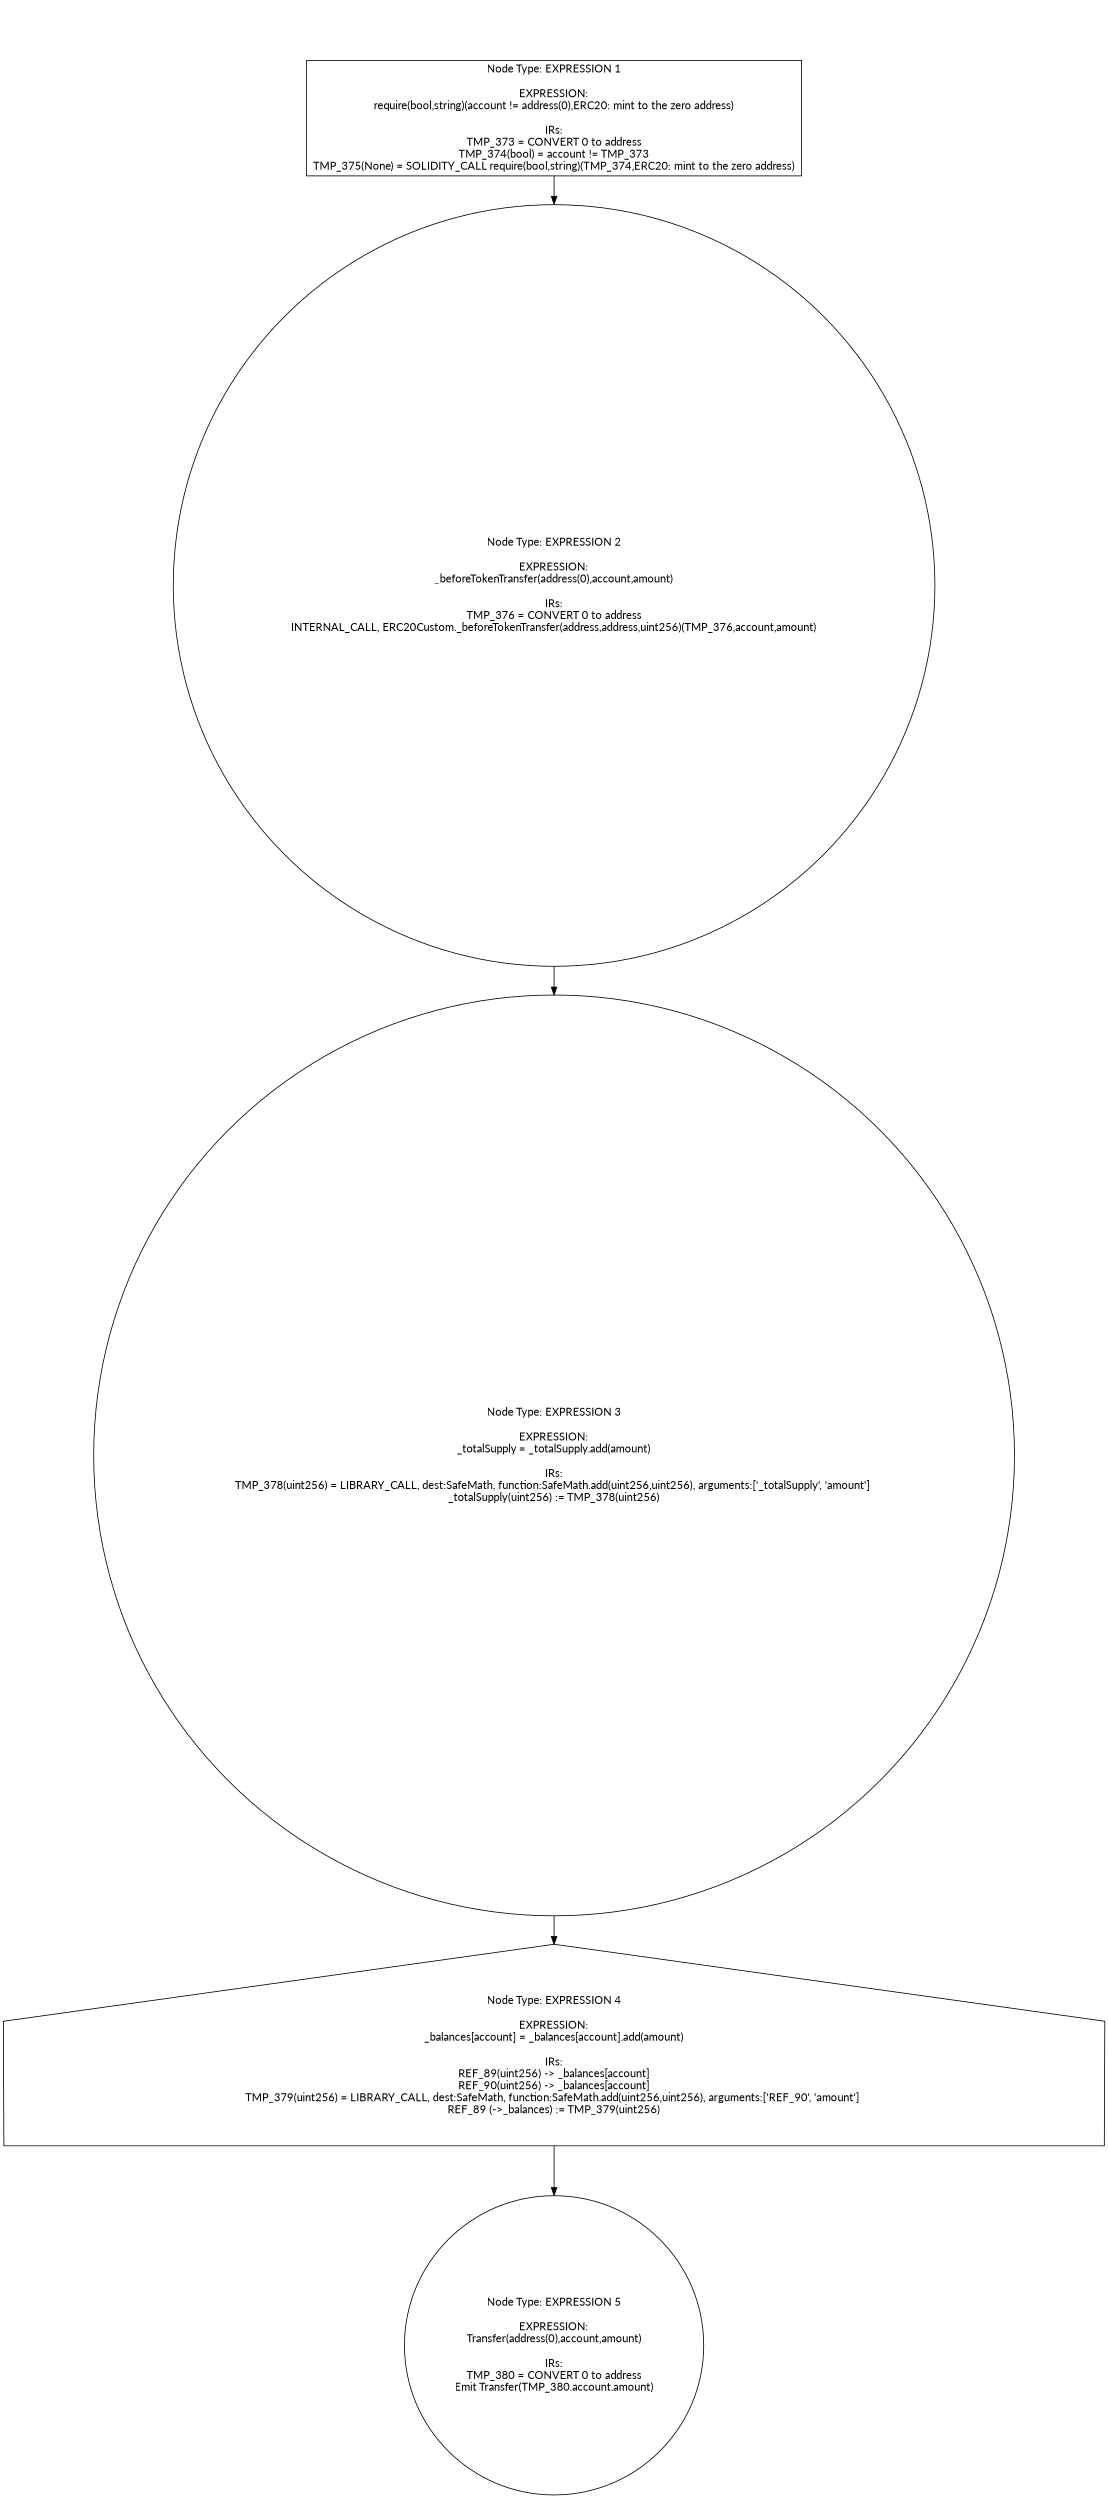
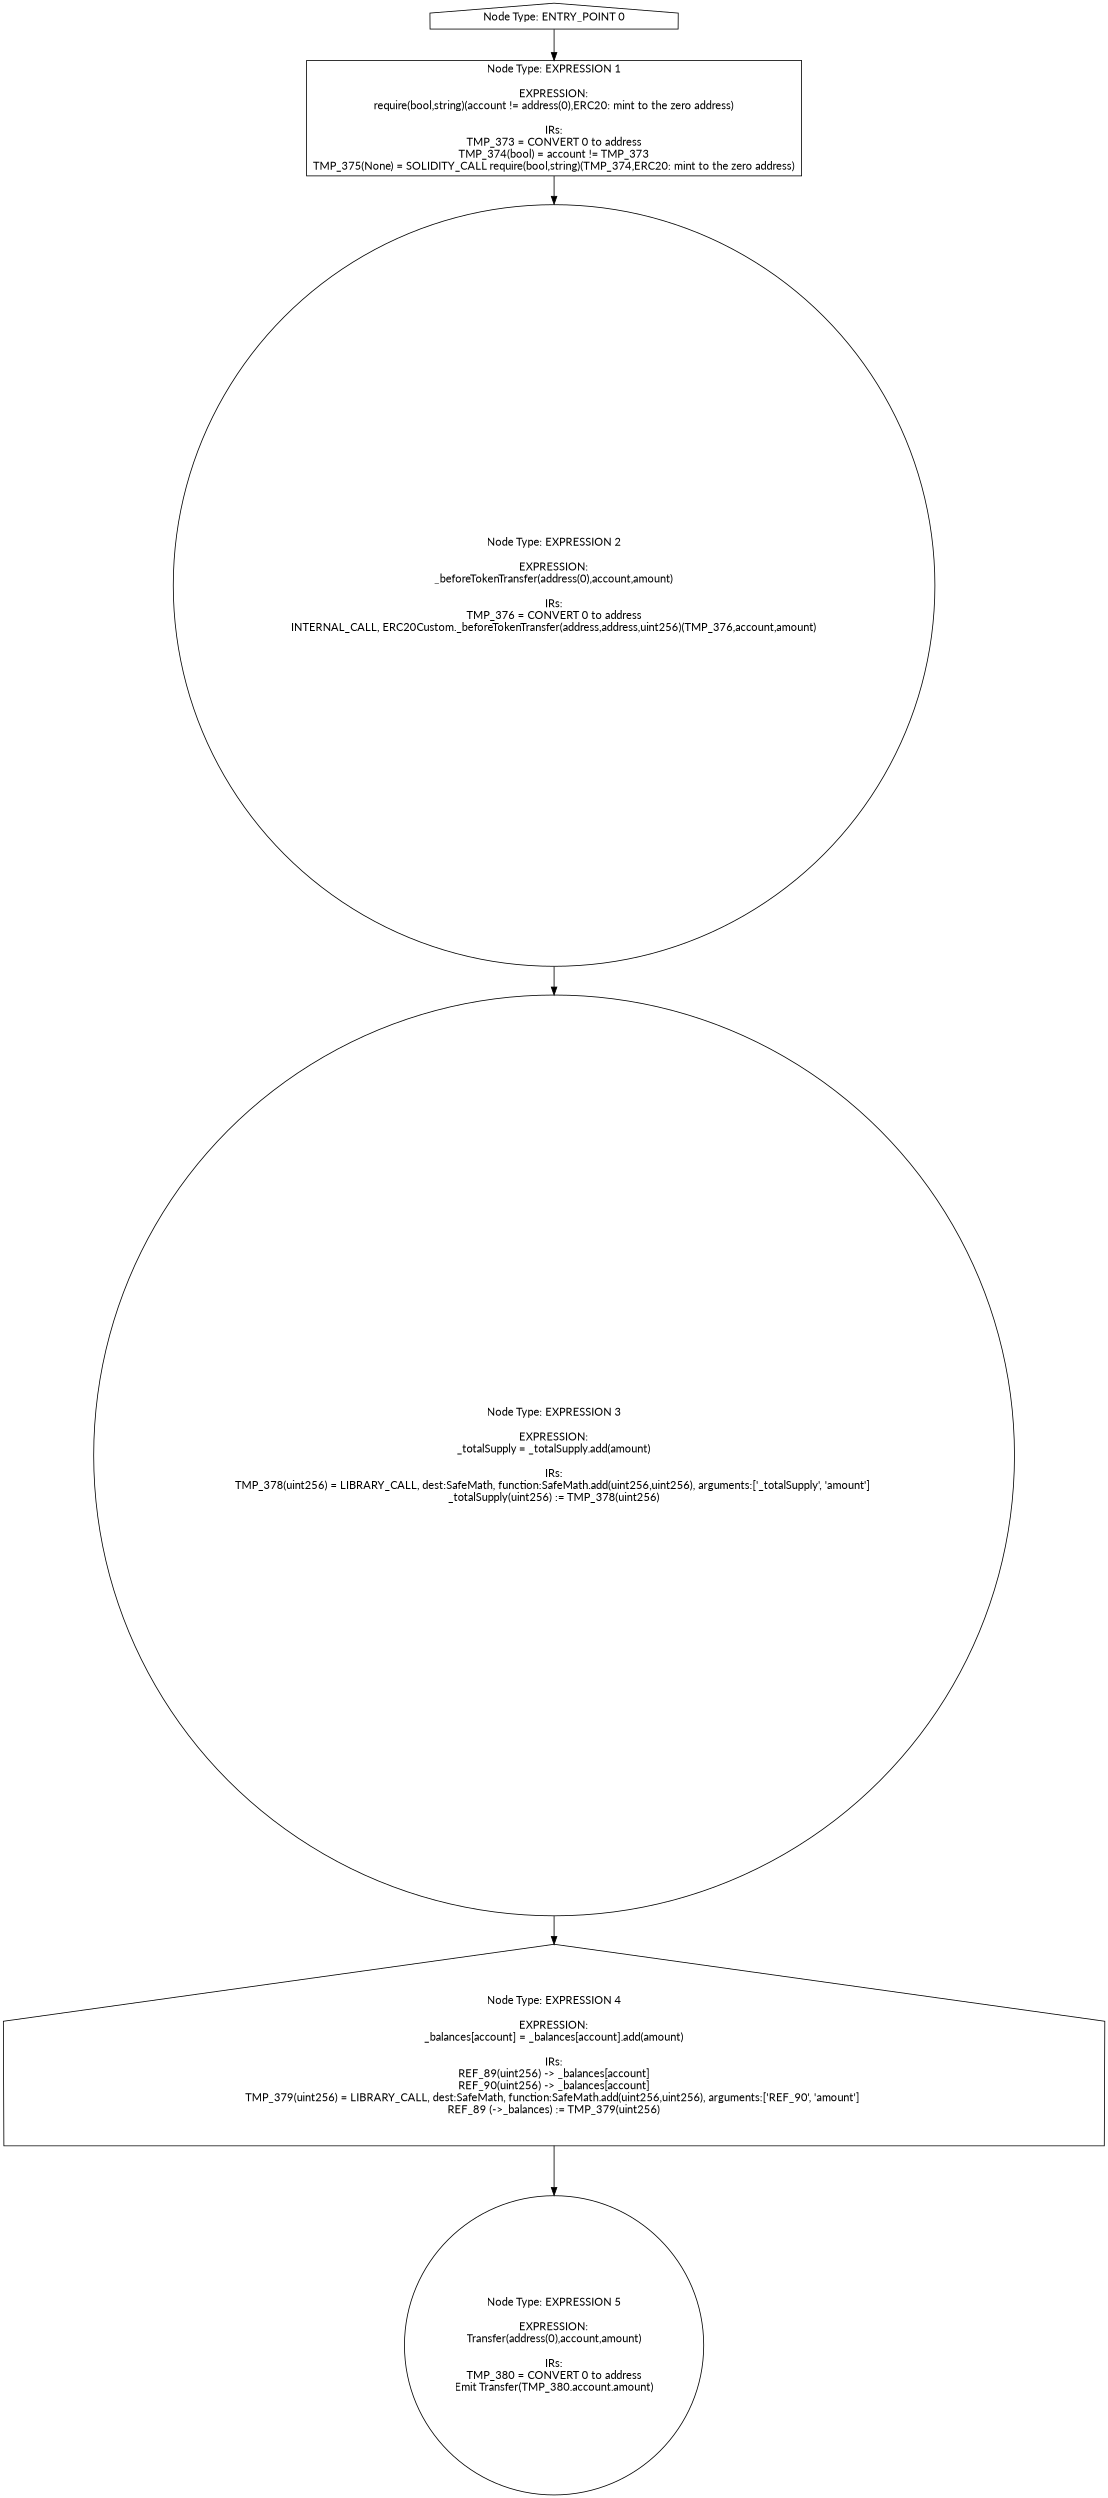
  digraph {
    fontname=Lato
    node [shape=circle fontname=Lato]
    edge [fontname=Lato]
+   n1 [label="Node Type: ENTRY_POINT 0\n" shape=house]
    n2 [label="Node Type: EXPRESSION 1\n\nEXPRESSION:\nrequire(bool,string)(account != address(0),ERC20: mint to the zero address)\n\nIRs:\nTMP_373 = CONVERT 0 to address\nTMP_374(bool) = account != TMP_373\nTMP_375(None) = SOLIDITY_CALL require(bool,string)(TMP_374,ERC20: mint to the zero address)" shape=box]
    n3 [label="Node Type: EXPRESSION 2\n\nEXPRESSION:\n_beforeTokenTransfer(address(0),account,amount)\n\nIRs:\nTMP_376 = CONVERT 0 to address\nINTERNAL_CALL, ERC20Custom._beforeTokenTransfer(address,address,uint256)(TMP_376,account,amount)"]
    n4 [label="Node Type: EXPRESSION 3\n\nEXPRESSION:\n_totalSupply = _totalSupply.add(amount)\n\nIRs:\nTMP_378(uint256) = LIBRARY_CALL, dest:SafeMath, function:SafeMath.add(uint256,uint256), arguments:['_totalSupply', 'amount'] \n_totalSupply(uint256) := TMP_378(uint256)"]
    n5 [label="Node Type: EXPRESSION 4\n\nEXPRESSION:\n_balances[account] = _balances[account].add(amount)\n\nIRs:\nREF_89(uint256) -> _balances[account]\nREF_90(uint256) -> _balances[account]\nTMP_379(uint256) = LIBRARY_CALL, dest:SafeMath, function:SafeMath.add(uint256,uint256), arguments:['REF_90', 'amount'] \nREF_89 (->_balances) := TMP_379(uint256)" shape=house]
    n6 [label="Node Type: EXPRESSION 5\n\nEXPRESSION:\nTransfer(address(0),account,amount)\n\nIRs:\nTMP_380 = CONVERT 0 to address\nEmit Transfer(TMP_380.account.amount)"]
+   n1 -> n2
    n2 -> n3
    n3 -> n4
    n4 -> n5
    n5 -> n6
  }
